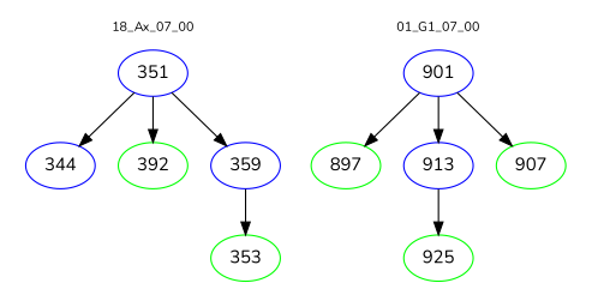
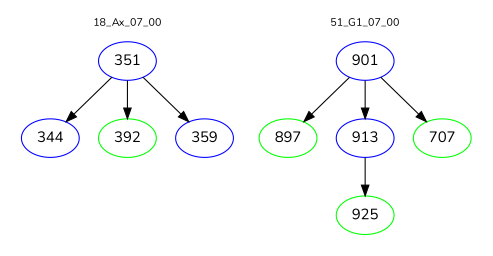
  digraph {
    fontname=Nunito
    node [color=blue fontname=Nunito]
    edge [color=black fontname=Nunito]
    n1 [label=351]
    n2 [label=344]
    n3 [color=green label=392]
    n4 [label=359]
-   n5 [color=green label=353]
    n6 [label=901]
    n7 [color=green label=897]
    n8 [label=913]
-   n9 [color=green label=907]
+   n9 [color=green label=707]
    n10 [color=green label=925]
    subgraph cluster_1 {
      color=white
      fontsize=10
      label="18_Ax_07_00"
      n1
      n2
      n3
      n4
-     n5
    }
    subgraph cluster_2 {
      color=white
      fontsize=10
-     label="01_G1_07_00"
+     label="51_G1_07_00"
      n6
      n7
      n8
      n9
      n10
    }
    n1 -> n2
    n1 -> n3
    n1 -> n4
-   n4 -> n5
    n6 -> n7
    n6 -> n8
    n6 -> n9
    n8 -> n10
  }
